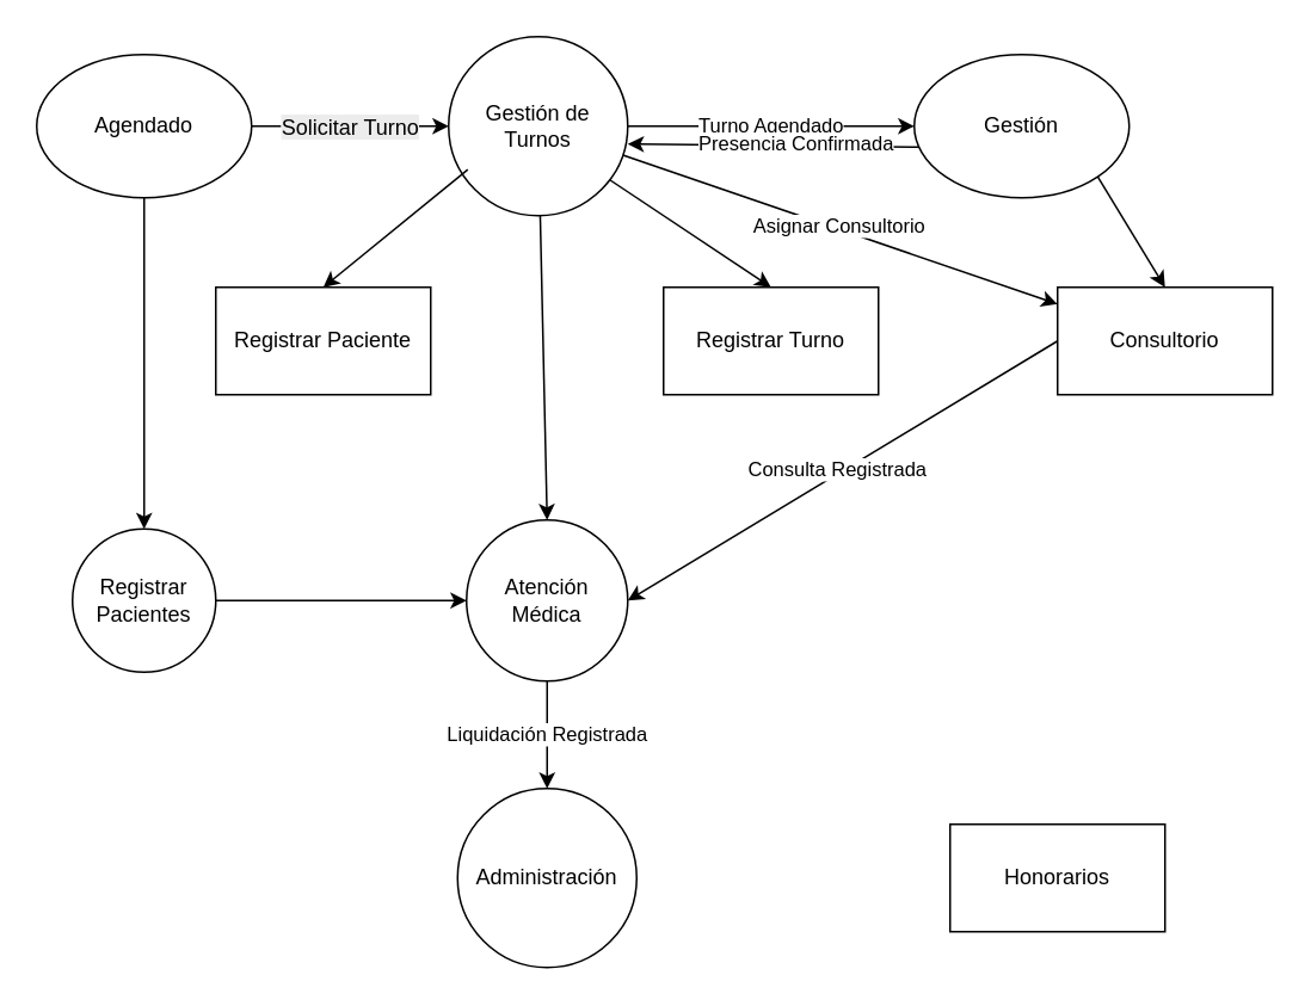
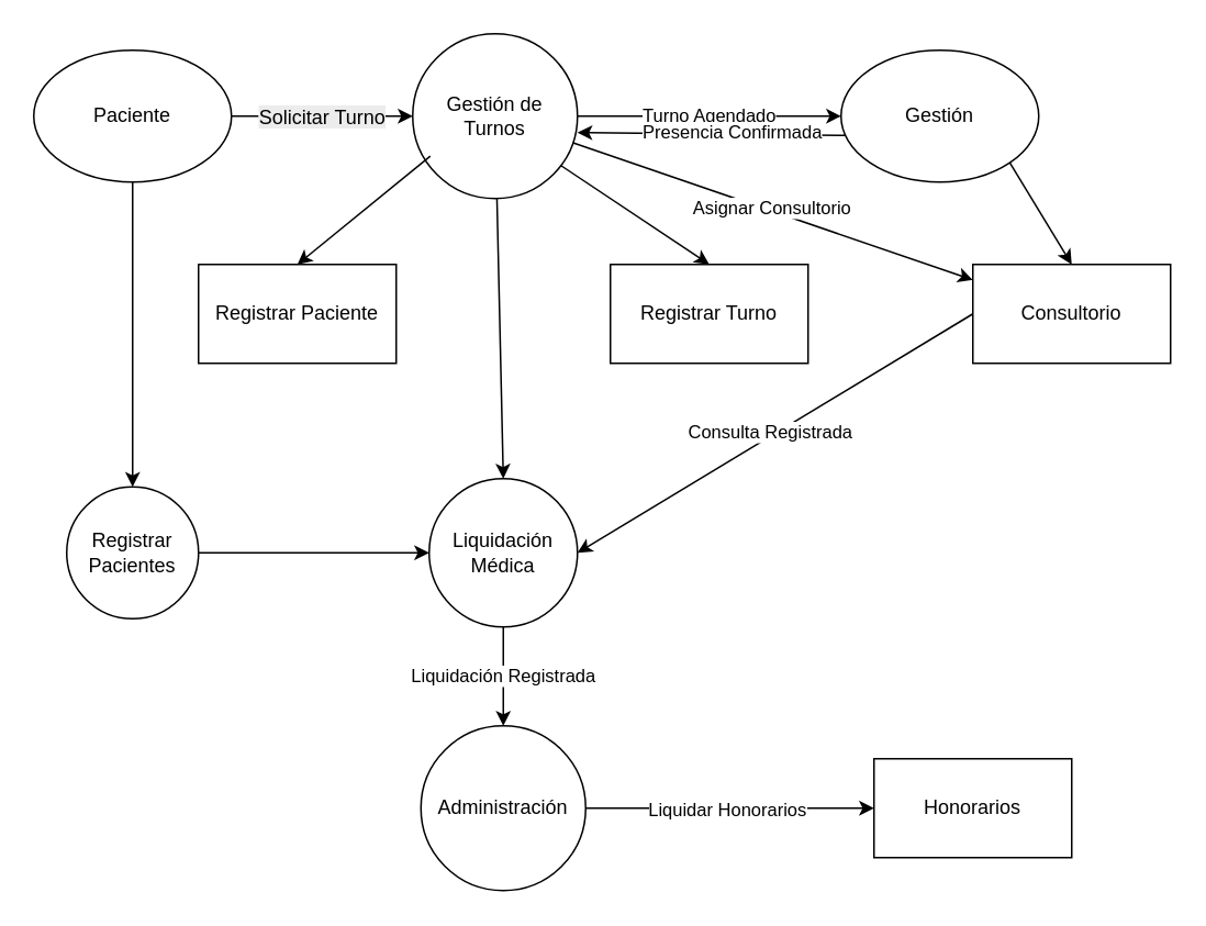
  <mxCell id="0" />
  <mxCell id="1" parent="0" />
- <mxCell id="2" value="Agendado" style="ellipse;whiteSpace=wrap;html=1;" vertex="1" parent="1"><mxGeometry x="20" y="30" width="120" height="80" as="geometry" /></mxCell>
+ <mxCell id="2" value="Paciente" style="ellipse;whiteSpace=wrap;html=1;" vertex="1" parent="1"><mxGeometry x="20" y="30" width="120" height="80" as="geometry" /></mxCell>
  <mxCell id="3" value="Gestión de Turnos" style="ellipse;whiteSpace=wrap;html=1;aspect=fixed;" vertex="1" parent="1"><mxGeometry x="250" y="20" width="100" height="100" as="geometry" /></mxCell>
  <mxCell id="4" value="" style="endArrow=classic;html=1;rounded=0;entryX=0;entryY=0.5;entryDx=0;entryDy=0;" edge="1" parent="1" target="3"><mxGeometry width="50" height="50" relative="1" as="geometry"><mxPoint x="140" y="70" as="sourcePoint" /><mxPoint x="190" y="20" as="targetPoint" /></mxGeometry></mxCell>
  <mxCell id="5" value="&lt;span style=&quot;font-size: 12px; background-color: rgb(236, 236, 236);&quot;&gt;Solicitar Turno&lt;/span&gt;" style="edgeLabel;html=1;align=center;verticalAlign=middle;resizable=0;points=[];" vertex="1" connectable="0" parent="4"><mxGeometry x="-0.253" y="2" relative="1" as="geometry"><mxPoint x="13" y="2" as="offset" /></mxGeometry></mxCell>
  <mxCell id="6" value="Gestión" style="ellipse;whiteSpace=wrap;html=1;" vertex="1" parent="1"><mxGeometry x="510" y="30" width="120" height="80" as="geometry" /></mxCell>
  <mxCell id="7" value="Turno Agendado" style="endArrow=classic;html=1;rounded=0;entryX=0;entryY=0.5;entryDx=0;entryDy=0;exitX=1;exitY=0.5;exitDx=0;exitDy=0;" edge="1" parent="1" source="3" target="6"><mxGeometry width="50" height="50" relative="1" as="geometry"><mxPoint x="350" y="70" as="sourcePoint" /><mxPoint x="400" y="20" as="targetPoint" /></mxGeometry></mxCell>
  <mxCell id="8" value="Registrar Paciente" style="rounded=0;whiteSpace=wrap;html=1;" vertex="1" parent="1"><mxGeometry x="120" y="160" width="120" height="60" as="geometry" /></mxCell>
  <mxCell id="9" value="Registrar Turno" style="rounded=0;whiteSpace=wrap;html=1;" vertex="1" parent="1"><mxGeometry x="370" y="160" width="120" height="60" as="geometry" /></mxCell>
  <mxCell id="10" value="" style="endArrow=classic;html=1;rounded=0;entryX=0.5;entryY=0;entryDx=0;entryDy=0;exitX=0.107;exitY=0.743;exitDx=0;exitDy=0;exitPerimeter=0;" edge="1" parent="1" source="3" target="8"><mxGeometry width="50" height="50" relative="1" as="geometry"><mxPoint x="250" y="100" as="sourcePoint" /><mxPoint x="410" y="20" as="targetPoint" /></mxGeometry></mxCell>
  <mxCell id="11" value="Consultorio" style="rounded=0;whiteSpace=wrap;html=1;" vertex="1" parent="1"><mxGeometry x="590" y="160" width="120" height="60" as="geometry" /></mxCell>
  <mxCell id="12" value="" style="endArrow=classic;html=1;rounded=0;entryX=0.5;entryY=0;entryDx=0;entryDy=0;exitX=0.9;exitY=0.8;exitDx=0;exitDy=0;exitPerimeter=0;" edge="1" parent="1" source="3" target="9"><mxGeometry width="50" height="50" relative="1" as="geometry"><mxPoint x="336" y="99" as="sourcePoint" /><mxPoint x="410" y="20" as="targetPoint" /></mxGeometry></mxCell>
  <mxCell id="13" value="" style="endArrow=classic;html=1;rounded=0;" edge="1" parent="1" source="3" target="11"><mxGeometry width="50" height="50" relative="1" as="geometry"><mxPoint x="470" y="270" as="sourcePoint" /><mxPoint x="520" y="220" as="targetPoint" /></mxGeometry></mxCell>
  <mxCell id="14" value="Asignar Consultorio" style="edgeLabel;html=1;align=center;verticalAlign=middle;resizable=0;points=[];" vertex="1" connectable="0" parent="13"><mxGeometry x="-0.016" y="2" relative="1" as="geometry"><mxPoint as="offset" /></mxGeometry></mxCell>
  <mxCell id="15" value="" style="endArrow=classic;html=1;rounded=0;exitX=0.022;exitY=0.646;exitDx=0;exitDy=0;exitPerimeter=0;" edge="1" parent="1" source="6"><mxGeometry width="50" height="50" relative="1" as="geometry"><mxPoint x="360" y="70" as="sourcePoint" /><mxPoint x="350" y="80" as="targetPoint" /></mxGeometry></mxCell>
  <mxCell id="16" value="Presencia Confirmada" style="edgeLabel;html=1;align=center;verticalAlign=middle;resizable=0;points=[];" vertex="1" connectable="0" parent="15"><mxGeometry x="-0.148" y="-1" relative="1" as="geometry"><mxPoint as="offset" /></mxGeometry></mxCell>
- <mxCell id="17" value="Atención Médica" style="ellipse;whiteSpace=wrap;html=1;aspect=fixed;" vertex="1" parent="1"><mxGeometry x="260" y="290" width="90" height="90" as="geometry" /></mxCell>
+ <mxCell id="17" value="Liquidación Médica" style="ellipse;whiteSpace=wrap;html=1;aspect=fixed;" vertex="1" parent="1"><mxGeometry x="260" y="290" width="90" height="90" as="geometry" /></mxCell>
  <mxCell id="18" value="" style="endArrow=classic;html=1;rounded=0;entryX=0.5;entryY=0;entryDx=0;entryDy=0;" edge="1" parent="1" source="3" target="17"><mxGeometry width="50" height="50" relative="1" as="geometry"><mxPoint x="360" y="70" as="sourcePoint" /><mxPoint x="410" y="20" as="targetPoint" /></mxGeometry></mxCell>
  <mxCell id="19" value="Administración" style="ellipse;whiteSpace=wrap;html=1;aspect=fixed;" vertex="1" parent="1"><mxGeometry x="255" y="440" width="100" height="100" as="geometry" /></mxCell>
  <mxCell id="20" value="Honorarios" style="rounded=0;whiteSpace=wrap;html=1;" vertex="1" parent="1"><mxGeometry x="530" y="460" width="120" height="60" as="geometry" /></mxCell>
+ <mxCell id="21" value="" style="endArrow=classic;html=1;rounded=0;exitX=1;exitY=0.5;exitDx=0;exitDy=0;entryX=0;entryY=0.5;entryDx=0;entryDy=0;" edge="1" parent="1" source="19" target="20"><mxGeometry width="50" height="50" relative="1" as="geometry"><mxPoint x="370" y="500" as="sourcePoint" /><mxPoint x="420" y="450" as="targetPoint" /></mxGeometry></mxCell>
+ <mxCell id="22" value="Liquidar Honorarios" style="edgeLabel;html=1;align=center;verticalAlign=middle;resizable=0;points=[];" vertex="1" connectable="0" parent="21"><mxGeometry x="-0.159" y="-1" relative="1" as="geometry"><mxPoint x="11" y="-1" as="offset" /></mxGeometry></mxCell>
  <mxCell id="23" value="Liquidación Registrada" style="endArrow=classic;html=1;rounded=0;exitX=0.5;exitY=1;exitDx=0;exitDy=0;entryX=0.5;entryY=0;entryDx=0;entryDy=0;" edge="1" parent="1" source="17" target="19"><mxGeometry width="50" height="50" relative="1" as="geometry"><mxPoint x="360" y="70" as="sourcePoint" /><mxPoint x="410" y="20" as="targetPoint" /></mxGeometry></mxCell>
  <mxCell id="24" value="" style="endArrow=classic;html=1;rounded=0;exitX=1;exitY=1;exitDx=0;exitDy=0;entryX=0.5;entryY=0;entryDx=0;entryDy=0;" edge="1" parent="1" source="6" target="11"><mxGeometry width="50" height="50" relative="1" as="geometry"><mxPoint x="360" y="70" as="sourcePoint" /><mxPoint x="410" y="20" as="targetPoint" /></mxGeometry></mxCell>
  <mxCell id="25" value="" style="endArrow=classic;html=1;rounded=0;exitX=0;exitY=0.5;exitDx=0;exitDy=0;entryX=1;entryY=0.5;entryDx=0;entryDy=0;" edge="1" parent="1" source="11" target="17"><mxGeometry width="50" height="50" relative="1" as="geometry"><mxPoint x="530" y="340" as="sourcePoint" /><mxPoint x="580" y="290" as="targetPoint" /></mxGeometry></mxCell>
  <mxCell id="26" value="Consulta Registrada" style="edgeLabel;html=1;align=center;verticalAlign=middle;resizable=0;points=[];" vertex="1" connectable="0" parent="25"><mxGeometry x="0.017" y="-3" relative="1" as="geometry"><mxPoint as="offset" /></mxGeometry></mxCell>
  <mxCell id="27" value="Registrar Pacientes" style="ellipse;whiteSpace=wrap;html=1;aspect=fixed;" vertex="1" parent="1"><mxGeometry x="40" y="295" width="80" height="80" as="geometry" /></mxCell>
  <mxCell id="28" value="" style="endArrow=classic;html=1;rounded=0;exitX=1;exitY=0.5;exitDx=0;exitDy=0;entryX=0;entryY=0.5;entryDx=0;entryDy=0;" edge="1" parent="1" source="27" target="17"><mxGeometry width="50" height="50" relative="1" as="geometry"><mxPoint x="170" y="350" as="sourcePoint" /><mxPoint x="220" y="300" as="targetPoint" /></mxGeometry></mxCell>
  <mxCell id="29" value="" style="endArrow=classic;html=1;rounded=0;exitX=0.5;exitY=1;exitDx=0;exitDy=0;entryX=0.5;entryY=0;entryDx=0;entryDy=0;" edge="1" parent="1" source="2" target="27"><mxGeometry width="50" height="50" relative="1" as="geometry"><mxPoint x="360" y="70" as="sourcePoint" /><mxPoint x="410" y="20" as="targetPoint" /></mxGeometry></mxCell>
